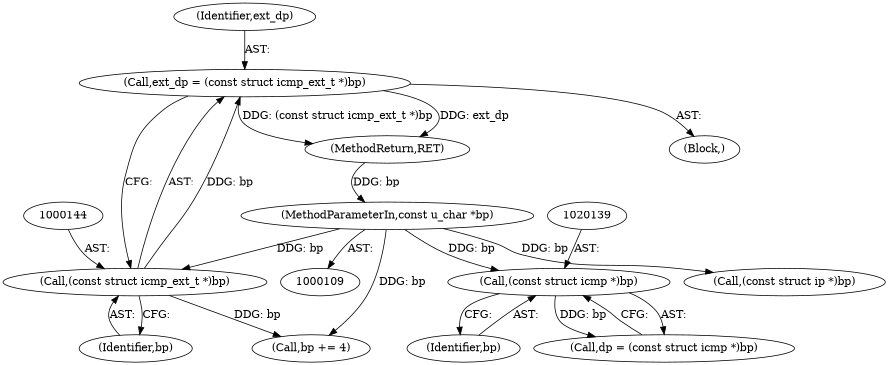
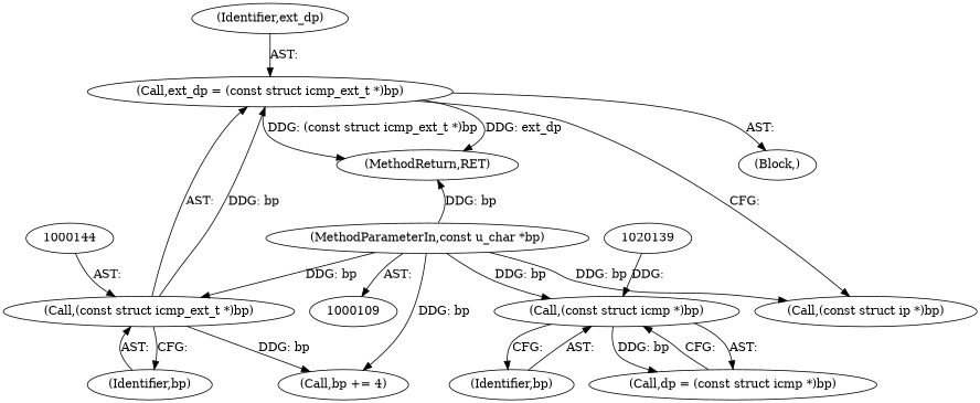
  digraph {
    n1 [label="(Call,ext_dp = (const struct icmp_ext_t *)bp)"]
    n2 [label="(Call,(const struct icmp_ext_t *)bp)"]
    n3 [label="(MethodReturn,RET)"]
    n4 [label="(Block,)"]
    n5 [label="(Identifier,bp)"]
    n6 [label="(Call,bp += 4)"]
    n7 [label="(Call,(const struct icmp *)bp)"]
    n8 [label="(Call,dp = (const struct icmp *)bp)"]
    n9 [label="(Identifier,bp)"]
    n10 [label="(MethodParameterIn,const u_char *bp)"]
    n11 [label="(Call,(const struct ip *)bp)"]
    1000109
    n13 [label="(Identifier,ext_dp)"]
    1000144
    n15 [label=1020139]
-   n1 -> n2 [label="CFG: "]
+   n1 -> n11 [label="CFG: "]
    n1 -> n3 [label="DDG: ext_dp"]
    n1 -> n3 [label="DDG: (const struct icmp_ext_t *)bp"]
    n1 -> n4 [label="AST: "]
    n2 -> n1 [label="AST: "]
    n2 -> n1 [label="DDG: bp"]
    n2 -> n5 [label="CFG: "]
    n2 -> n6 [label="DDG: bp"]
    n5 -> n2 [label="AST: "]
    n7 -> n8 [label="AST: "]
    n7 -> n8 [label="DDG: bp"]
    n7 -> n9 [label="CFG: "]
    n8 -> n7 [label="CFG: "]
    n9 -> n7 [label="AST: "]
    n10 -> n2 [label="DDG: bp"]
-   n3 -> n10 [label="DDG: bp"]
+   n10 -> n3 [label="DDG: bp"]
    n10 -> n6 [label="DDG: bp"]
    n10 -> n7 [label="DDG: bp"]
    n10 -> n11 [label="DDG: bp"]
    n10 -> 1000109 [label="AST: "]
    n13 -> n1 [label="AST: "]
    1000144 -> n2 [label="AST: "]
-   n15 -> n7 [label="AST: "]
+   n15 -> n7 [label="DDG: "]
  }
